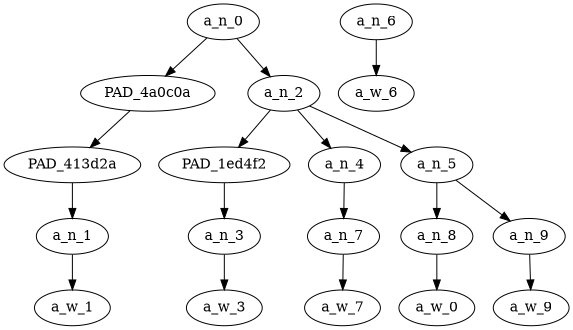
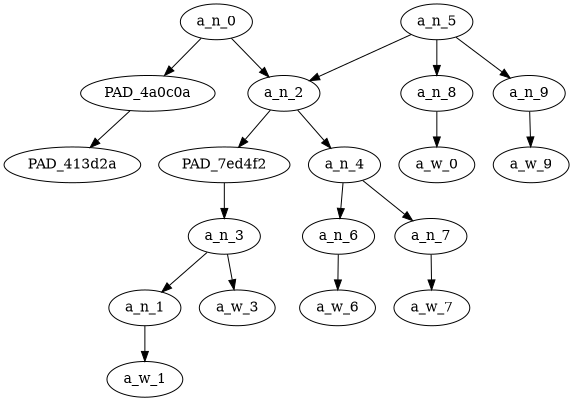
  strict digraph {
    node [div_dir=1 index=0 level=1 text_span="[0]" value=0.37041272]
    a_n_0 [level=4 text_span="[0, 1, 2, 3, 4, 5]" value=0.99999999]
    PAD_4a0c0a [div_dir=-1 level=3]
    a_n_2 [index=1 level=3 text_span="[1, 2, 3, 4, 5]" value=0.62938436]
    PAD_413d2a [div_dir=-1 level=2]
-   PAD_1ed4f2 [div_dir=-1 index=1 level=2 text_span="[1]" value=0.21516371]
+   PAD_1ed4f2 [div_dir=-1 index=1 level=2 text_span="[1]" value=0.21516371 label=PAD_7ed4f2]
    a_n_4 [index=2 level=2 text_span="[2, 3]" value=0.26881927]
    a_n_5 [index=3 level=2 text_span="[4, 5]" value=0.14503819]
    a_n_1 [div_dir=-1]
    a_n_3 [div_dir=-1 index=1 text_span="[1]" value=0.21516371]
    a_n_6 [index=2 text_span="[2]" value=0.14510260]
    a_n_7 [index=3 text_span="[3]" value=0.12295708]
    a_n_8 [index=4 text_span="[4]" value=0.06846100]
    a_n_9 [div_dir=-1 index=5 text_span="[5]" value=0.07649300]
    a_w_1 [div_dir=0 level=0 value=taehyung]
    a_w_3 [div_dir=0 index=1 level=0 text_span="[1]" value=dislikes]
    a_w_6 [div_dir=0 index=2 level=0 text_span="[2]" value=white]
    a_w_7 [div_dir=0 index=3 level=0 text_span="[3]" value=people]
    n18 [div_dir=0 index=4 label=a_w_0 level=0 text_span="[4]" value=so]
    a_w_9 [div_dir=0 index=5 level=0 text_span="[5]" value=much]
    a_n_0 -> PAD_4a0c0a
    a_n_0 -> a_n_2
    PAD_4a0c0a -> PAD_413d2a
    a_n_2 -> PAD_1ed4f2
    a_n_2 -> a_n_4
-   a_n_2 -> a_n_5
-   PAD_413d2a -> a_n_1
+   a_n_5 -> a_n_2
+   a_n_3 -> a_n_1
    PAD_1ed4f2 -> a_n_3
+   a_n_4 -> a_n_6
    a_n_4 -> a_n_7
    a_n_5 -> a_n_8
    a_n_5 -> a_n_9
    a_n_1 -> a_w_1
    a_n_3 -> a_w_3
    a_n_6 -> a_w_6
    a_n_7 -> a_w_7
    a_n_8 -> n18
    a_n_9 -> a_w_9
  }
